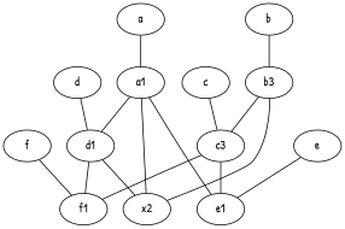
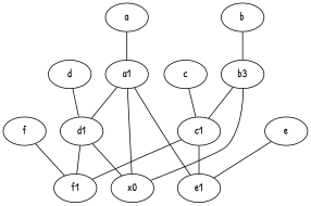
  graph {
    fontname="Patrick Hand"
    node [fontname="Patrick Hand" labelfontsize=50]
    edge [fontname="Patrick Hand"]
    d
    d1
    f1
-   x0 [label=x2]
+   x0
    a1
    e1
    e
    n8 [label=b3]
-   c1 [label=c3]
+   c1
    f
    a
    b
    c
    d -- d1
    d1 -- f1
    d1 -- x0
    a1 -- d1
    a1 -- x0
    a1 -- e1
    e -- e1
    n8 -- x0
    n8 -- c1
    c1 -- f1
    c1 -- e1
    f -- f1
    a -- a1
    b -- n8
    c -- c1
  }
